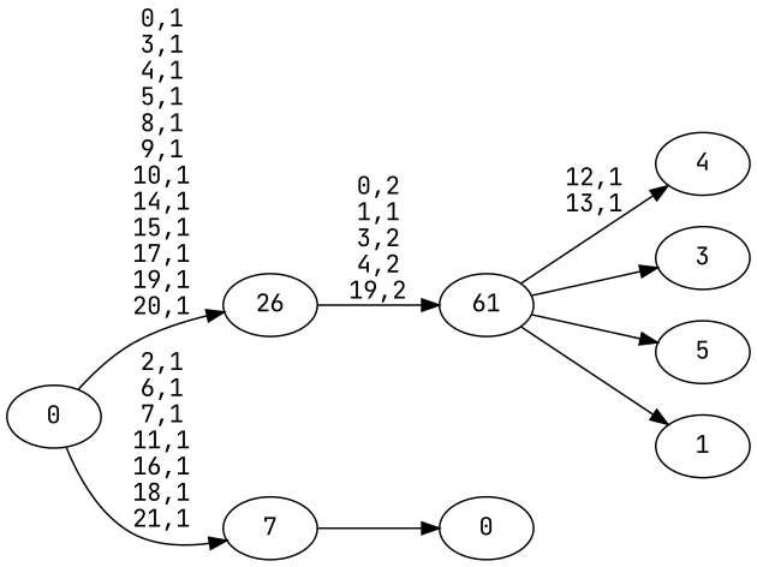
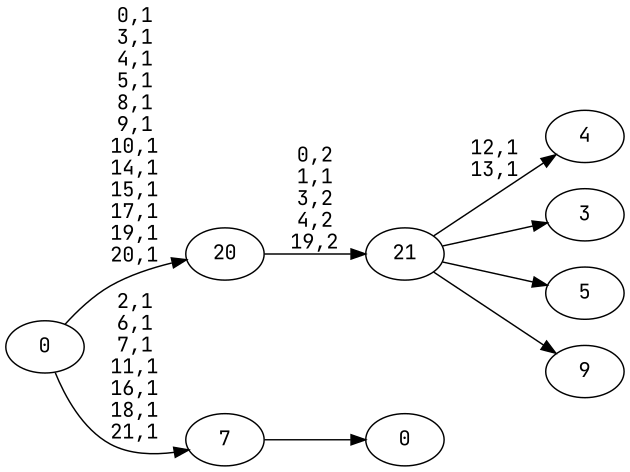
  digraph {
    fontname="JetBrains Mono"
    rankdir=LR
    node [fontname="JetBrains Mono"]
    edge [fontname="JetBrains Mono"]
    n1 [label=4]
    n2 [label=3]
    n3 [label=5]
-   n4 [label=1]
-   21 [label=61]
-   20 [label=26]
+   n4 [label=9]
+   21
+   20
    n7 [label=0]
    7
    0
    21 -> n1 [label="12,1\n13,1"]
    21 -> n2
    21 -> n3
    21 -> n4
    20 -> 21 [label="0,2\n1,1\n3,2\n4,2\n19,2"]
    7 -> n7
    0 -> 20 [label="0,1\n3,1\n4,1\n5,1\n8,1\n9,1\n10,1\n14,1\n15,1\n17,1\n19,1\n20,1"]
    0 -> 7 [label="2,1\n6,1\n7,1\n11,1\n16,1\n18,1\n21,1"]
  }
